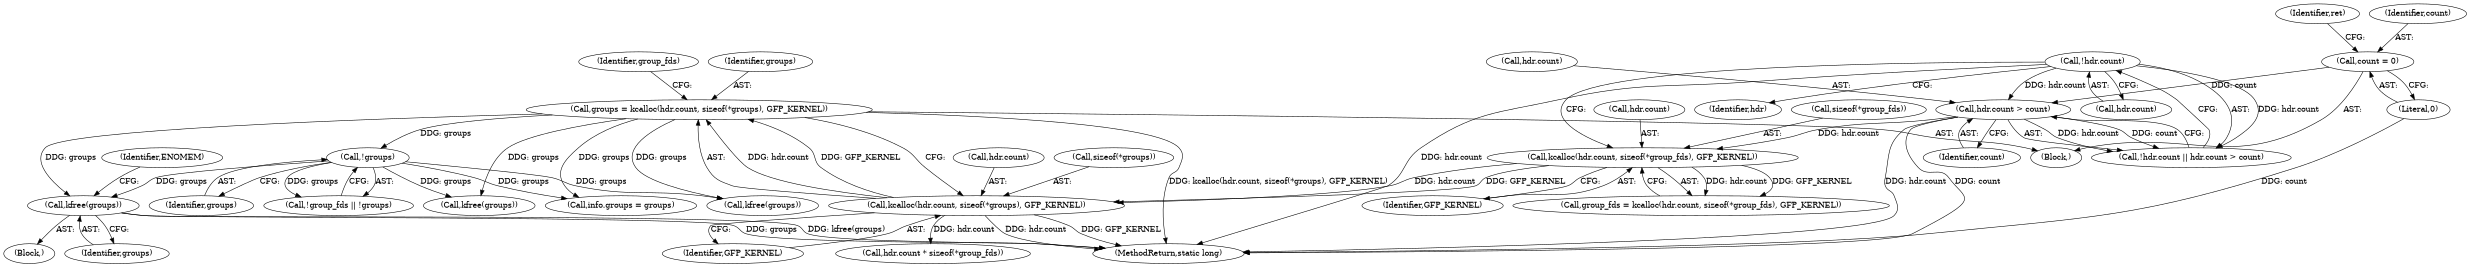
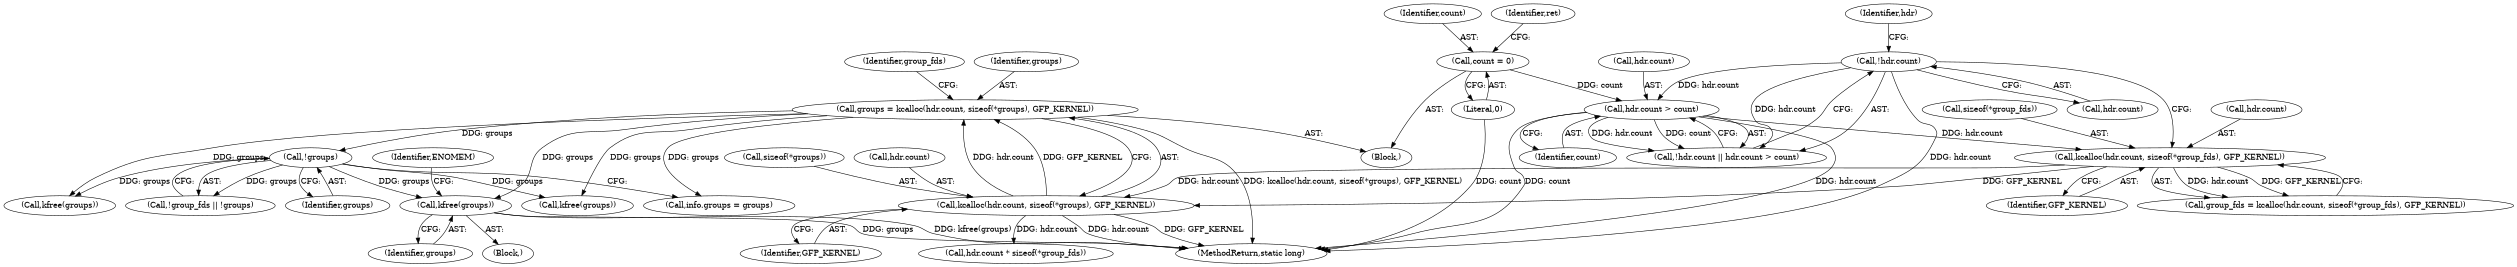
  digraph {
    n1 [label="(Call,kfree(groups))"]
    n2 [label="(MethodReturn,static long)"]
    n3 [label="(Block,)"]
    n4 [label="(Identifier,groups)"]
    n5 [label="(Call,groups = kcalloc(hdr.count, sizeof(*groups), GFP_KERNEL))"]
    n6 [label="(Call,kcalloc(hdr.count, sizeof(*groups), GFP_KERNEL))"]
    n7 [label="(Call,!groups)"]
    n8 [label="(Call,info.groups = groups)"]
    n9 [label="(Call,kfree(groups))"]
    n10 [label="(Call,kfree(groups))"]
    n11 [label="(Block,)"]
    n12 [label="(Identifier,GFP_KERNEL)"]
    n13 [label="(Call,hdr.count * sizeof(*group_fds))"]
    n14 [label="(Identifier,groups)"]
    n15 [label="(Call,!group_fds || !groups)"]
    n16 [label="(Call,kcalloc(hdr.count, sizeof(*group_fds), GFP_KERNEL))"]
    n17 [label="(Call,group_fds = kcalloc(hdr.count, sizeof(*group_fds), GFP_KERNEL))"]
    n18 [label="(Identifier,GFP_KERNEL)"]
    n19 [label="(Call,!hdr.count)"]
    n20 [label="(Call,hdr.count > count)"]
    n21 [label="(Call,!hdr.count || hdr.count > count)"]
    n22 [label="(Call,hdr.count)"]
    n23 [label="(Identifier,count)"]
    n24 [label="(Call,count = 0)"]
    n25 [label="(Literal,0)"]
    n26 [label="(Identifier,hdr)"]
    n27 [label="(Call,hdr.count)"]
    n28 [label="(Identifier,ret)"]
    n29 [label="(Identifier,count)"]
    n30 [label="(Identifier,group_fds)"]
    n31 [label="(Call,hdr.count)"]
    n32 [label="(Call,sizeof(*groups))"]
    n33 [label="(Call,sizeof(*group_fds))"]
    n34 [label="(Call,hdr.count)"]
    n35 [label="(Identifier,groups)"]
    n36 [label="(Identifier,ENOMEM)"]
    n1 -> n2 [label="DDG: groups"]
    n1 -> n2 [label="DDG: kfree(groups)"]
    n1 -> n3 [label="AST: "]
    n1 -> n4 [label="CFG: "]
    n4 -> n1 [label="AST: "]
    n5 -> n1 [label="DDG: groups"]
    n5 -> n2 [label="DDG: kcalloc(hdr.count, sizeof(*groups), GFP_KERNEL)"]
    n5 -> n6 [label="CFG: "]
    n5 -> n7 [label="DDG: groups"]
    n5 -> n8 [label="DDG: groups"]
    n5 -> n9 [label="DDG: groups"]
    n5 -> n10 [label="DDG: groups"]
    n5 -> n11 [label="AST: "]
    n6 -> n2 [label="DDG: GFP_KERNEL"]
    n6 -> n2 [label="DDG: hdr.count"]
    n6 -> n5 [label="AST: "]
    n6 -> n5 [label="DDG: hdr.count"]
    n6 -> n5 [label="DDG: GFP_KERNEL"]
    n6 -> n12 [label="CFG: "]
    n6 -> n13 [label="DDG: hdr.count"]
    n7 -> n1 [label="DDG: groups"]
-   n7 -> n8 [label="DDG: groups"]
+   n7 -> n8 [label="CFG: "]
    n7 -> n9 [label="DDG: groups"]
    n7 -> n10 [label="DDG: groups"]
    n7 -> n14 [label="CFG: "]
    n7 -> n15 [label="AST: "]
    n7 -> n15 [label="DDG: groups"]
    n12 -> n6 [label="AST: "]
    n14 -> n7 [label="AST: "]
    n15 -> n7 [label="CFG: "]
    n16 -> n6 [label="DDG: hdr.count"]
    n16 -> n6 [label="DDG: GFP_KERNEL"]
    n16 -> n17 [label="AST: "]
    n16 -> n17 [label="DDG: hdr.count"]
    n16 -> n17 [label="DDG: GFP_KERNEL"]
    n16 -> n18 [label="CFG: "]
    n17 -> n16 [label="CFG: "]
    n18 -> n16 [label="AST: "]
    n19 -> n2 [label="DDG: hdr.count"]
    n19 -> n16 [label="CFG: "]
    n19 -> n20 [label="DDG: hdr.count"]
    n19 -> n21 [label="AST: "]
    n19 -> n21 [label="DDG: hdr.count"]
    n19 -> n22 [label="CFG: "]
    n20 -> n2 [label="DDG: count"]
    n20 -> n2 [label="DDG: hdr.count"]
    n20 -> n16 [label="DDG: hdr.count"]
    n20 -> n21 [label="AST: "]
    n20 -> n21 [label="DDG: hdr.count"]
    n20 -> n21 [label="DDG: count"]
    n20 -> n23 [label="CFG: "]
    n21 -> n19 [label="CFG: "]
    n21 -> n20 [label="CFG: "]
    n22 -> n19 [label="AST: "]
    n23 -> n20 [label="AST: "]
    n24 -> n11 [label="AST: "]
    n24 -> n20 [label="DDG: count"]
    n24 -> n25 [label="CFG: "]
    n25 -> n2 [label="DDG: count"]
    n25 -> n24 [label="AST: "]
-   n19 -> n26 [label="CFG: "]
+   n26 -> n19 [label="CFG: "]
    n27 -> n6 [label="AST: "]
    n28 -> n24 [label="CFG: "]
    n29 -> n24 [label="AST: "]
    n30 -> n5 [label="CFG: "]
    n31 -> n16 [label="AST: "]
    n32 -> n6 [label="AST: "]
    n33 -> n16 [label="AST: "]
    n34 -> n20 [label="AST: "]
    n35 -> n5 [label="AST: "]
    n36 -> n1 [label="CFG: "]
  }
